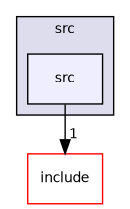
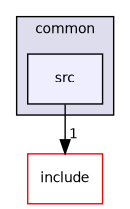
  digraph {
    compound=true
    node [fontname=Helvetica fontsize=10 shape=box style=filled]
    n1 [fillcolor="#eeeeff" label=src pencolor=black]
    n2 [color=red fillcolor=white label=include]
    subgraph cluster_1 {
      bgcolor="#ddddee"
      fontname=Helvetica
      fontsize=10
-     label=src
+     label=common
      pencolor=black
      n1
    }
    n1 -> n2 [headlabel=1 labeldistance=1.5 labelfontname=Helvetica labelfontsize=10]
  }
